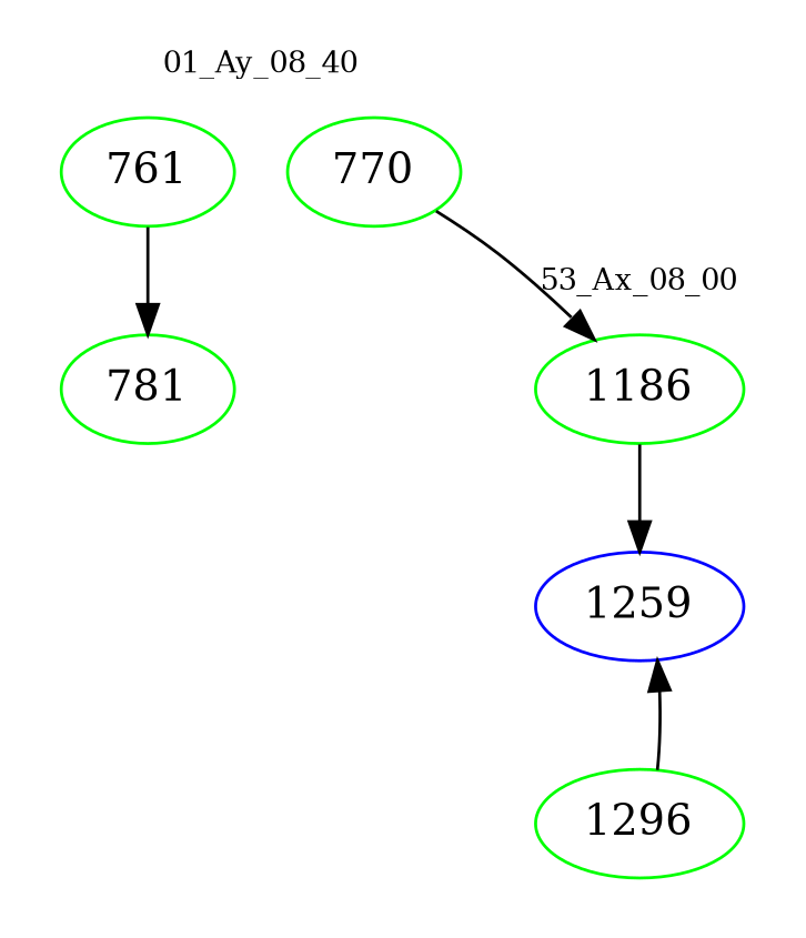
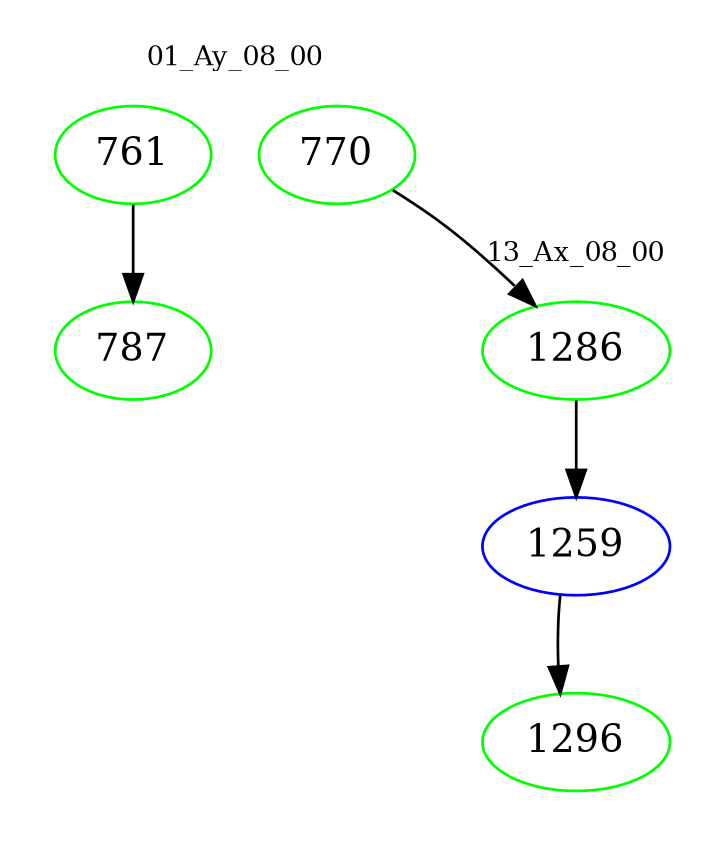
  digraph {
    node [color=green]
    edge [color=black]
-   n1 [label=1186]
+   n1 [label=1286]
    n2 [color=blue label=1259]
    n3 [label=1296]
    n4 [label=770]
    n5 [label=761]
-   n6 [label=781]
+   n6 [label=787]
    subgraph cluster_1 {
      color=white
      fontsize=10
-     label="53_Ax_08_00"
+     label="13_Ax_08_00"
      n1
      n2
      n3
    }
    subgraph cluster_2 {
      color=white
      fontsize=10
-     label="01_Ay_08_40"
+     label="01_Ay_08_00"
      n4
      n5
      n6
    }
    n1 -> n2
-   n3 -> n2
+   n2 -> n3
    n4 -> n1
    n5 -> n6
  }
